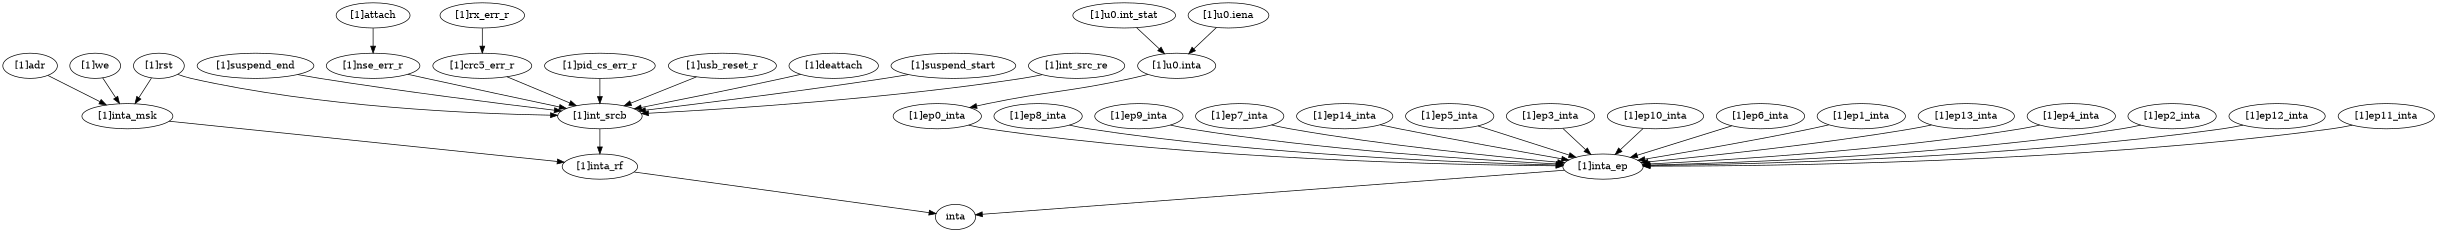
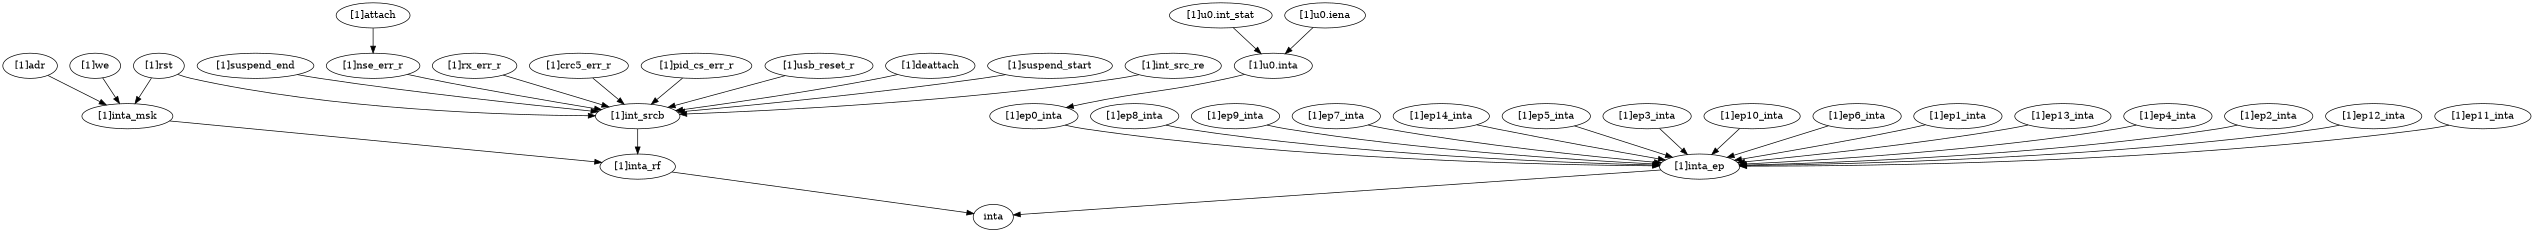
  strict digraph {
    node [complexity=20 importance=0.021401657385 rank=0.00107008286925]
    inta [complexity=0 importance=0.00947670483603 rank=0.0]
    "[1]rst" [complexity=15 importance=0.836188613924 rank=0.055745907595]
    "[1]int_srcb" [complexity=6 importance=0.0309000306922 rank=0.00515000511536]
    "[1]inta_msk" [complexity=6 importance=0.0167602716421 rank=0.00279337860701]
    "[1]inta_rf" [complexity=3 importance=0.0146147825484 rank=0.0048715941828]
    "[1]u0.int_stat" [complexity=35 importance=0.0420326103306 rank=0.00120093172373]
    "[1]u0.inta" [importance=0.0285876905051 rank=0.00142938452526]
    "[1]ep0_inta" [importance=0.0237972255557 rank=0.00118986127779]
    "[1]inta_ep" [complexity=3 importance=0.0195138721493 rank=0.00650462404978]
    "[1]ep8_inta"
    "[1]ep9_inta"
    "[1]ep7_inta"
    "[1]suspend_end" [complexity=7 importance=0.0337513321781 rank=0.00482161888259]
    "[1]ep14_inta"
    "[1]adr" [complexity=8 importance=0.0186480568778 rank=0.00233100710972]
    "[1]ep5_inta"
    "[1]ep3_inta"
    "[1]ep10_inta"
    "[1]attach" [complexity=7 importance=0.0337513321781 rank=0.00482161888259]
    "[1]nse_err_r" [complexity=7 importance=0.0337316505244 rank=0.00481880721777]
    "[1]ep6_inta"
    "[1]we" [complexity=8 importance=0.0186480568778 rank=0.00233100710972]
    "[1]rx_err_r" [complexity=7 importance=0.0337316505244 rank=0.00481880721777]
    "[1]ep1_inta"
    "[1]ep13_inta"
    "[1]u0.iena" [complexity=35 importance=0.0312364338409 rank=0.000892469538311]
    "[1]crc5_err_r" [complexity=7 importance=0.0337316505244 rank=0.00481880721777]
    "[1]pid_cs_err_r" [complexity=7 importance=0.0337316505244 rank=0.00481880721777]
    "[1]ep4_inta"
    "[1]usb_reset_r" [complexity=7 importance=0.0337316505244 rank=0.00481880721777]
    "[1]deattach" [complexity=7 importance=0.0337513321781 rank=0.00482161888259]
    "[1]ep2_inta"
    "[1]ep12_inta"
    "[1]suspend_start" [complexity=7 importance=0.0337513321781 rank=0.00482161888259]
    "[1]ep11_inta"
    "[1]int_src_re" [complexity=15 importance=0.558157737298 rank=0.0372105158198]
    "[1]rst" -> "[1]int_srcb"
    "[1]rst" -> "[1]inta_msk"
    "[1]int_srcb" -> "[1]inta_rf"
    "[1]inta_msk" -> "[1]inta_rf"
    "[1]inta_rf" -> inta
    "[1]u0.int_stat" -> "[1]u0.inta"
    "[1]u0.inta" -> "[1]ep0_inta"
    "[1]ep0_inta" -> "[1]inta_ep"
    "[1]inta_ep" -> inta
    "[1]ep8_inta" -> "[1]inta_ep"
    "[1]ep9_inta" -> "[1]inta_ep"
    "[1]ep7_inta" -> "[1]inta_ep"
    "[1]suspend_end" -> "[1]int_srcb"
    "[1]ep14_inta" -> "[1]inta_ep"
    "[1]adr" -> "[1]inta_msk"
    "[1]ep5_inta" -> "[1]inta_ep"
    "[1]ep3_inta" -> "[1]inta_ep"
    "[1]ep10_inta" -> "[1]inta_ep"
    "[1]attach" -> "[1]nse_err_r"
    "[1]nse_err_r" -> "[1]int_srcb"
    "[1]ep6_inta" -> "[1]inta_ep"
    "[1]we" -> "[1]inta_msk"
-   "[1]rx_err_r" -> "[1]crc5_err_r"
+   "[1]rx_err_r" -> "[1]int_srcb"
    "[1]ep1_inta" -> "[1]inta_ep"
    "[1]ep13_inta" -> "[1]inta_ep"
    "[1]u0.iena" -> "[1]u0.inta"
    "[1]crc5_err_r" -> "[1]int_srcb"
    "[1]pid_cs_err_r" -> "[1]int_srcb"
    "[1]ep4_inta" -> "[1]inta_ep"
    "[1]usb_reset_r" -> "[1]int_srcb"
    "[1]deattach" -> "[1]int_srcb"
    "[1]ep2_inta" -> "[1]inta_ep"
    "[1]ep12_inta" -> "[1]inta_ep"
    "[1]suspend_start" -> "[1]int_srcb"
    "[1]ep11_inta" -> "[1]inta_ep"
    "[1]int_src_re" -> "[1]int_srcb"
  }
